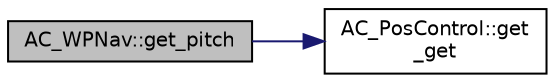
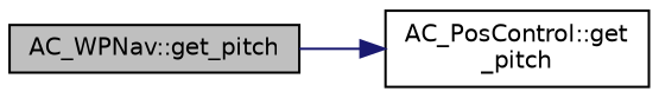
  digraph {
    rankdir=LR
    node [color=black fontname=Helvetica fontsize=10 shape=record style=filled]
    n1 [fillcolor=grey75 fontcolor=black height=0.2 label="AC_WPNav::get_pitch" width=0.4]
-   n2 [fillcolor=white height=0.2 label="AC_PosControl::get\l_get" width=0.4]
+   n2 [fillcolor=white height=0.2 label="AC_PosControl::get\l_pitch" width=0.4]
    n1 -> n2 [color=midnightblue fontname=Helvetica fontsize=10 labelfontname=Helvetica labelfontsize=10 style=solid]
  }
